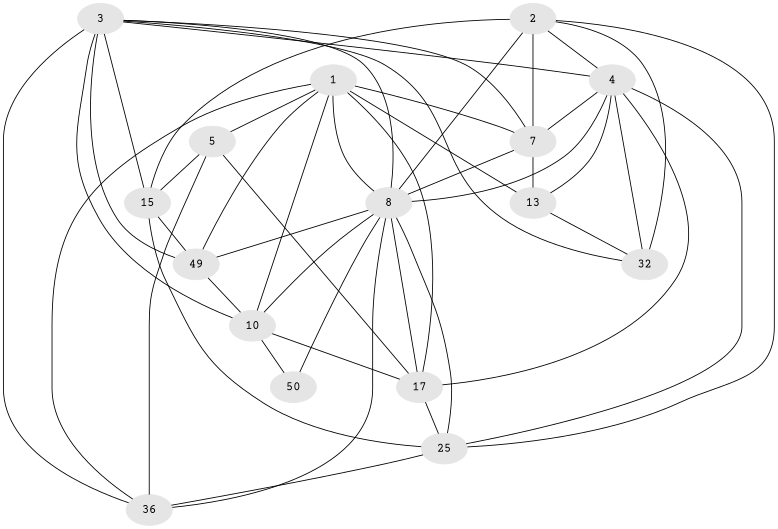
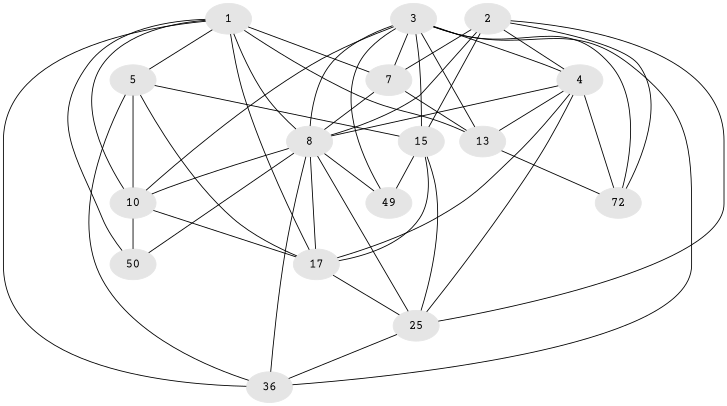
  graph {
    fontname="Courier Prime"
    node [color=gray90 fontname="Courier Prime" style=filled]
    edge [fontname="Courier Prime"]
    1 [super="+19+20+34"]
    5 [super="+40+6"]
    7 [super="+24+9+16"]
    8 [super="+45+29+11"]
    10 [super="+54+39"]
    13 [super="+55"]
    17 [super="+31+35+27"]
    36
    50
    15 [super="+23+22+38"]
    25 [super="+43"]
    49
-   32 [super="+53"]
+   32 [super="+53" label=72]
    2 [super="+37+18+33"]
    4 [super="+42+14"]
    3 [super="+48+12"]
    1 -- 5
    1 -- 7 [weight=2]
    1 -- 8
    1 -- 10
    1 -- 13 [weight=2]
    1 -- 17
    1 -- 36
-   1 -- 49
-   49 -- 10
+   1 -- 50
+   5 -- 10
    5 -- 17
    5 -- 36
    5 -- 15 [weight=2]
    7 -- 8 [weight=3]
    7 -- 13
    8 -- 10 [weight=2]
    8 -- 17 [weight=2]
    8 -- 36
    8 -- 50
    8 -- 25
    8 -- 49
    10 -- 17
    10 -- 50
    13 -- 32
    17 -- 25
+   15 -- 17 [weight=2]
    15 -- 25
    15 -- 49
    25 -- 36
    2 -- 7 [weight=4]
    2 -- 8 [weight=2]
    2 -- 15 [weight=2]
    2 -- 25
    2 -- 32 [weight=2]
    2 -- 4
-   4 -- 7
    4 -- 8
    4 -- 13
    4 -- 17
    4 -- 25
    4 -- 32 [weight=2]
    3 -- 7
    3 -- 8
    3 -- 10 [weight=2]
+   3 -- 13
    3 -- 36
    3 -- 15
    3 -- 49
    3 -- 32
    3 -- 4
  }
